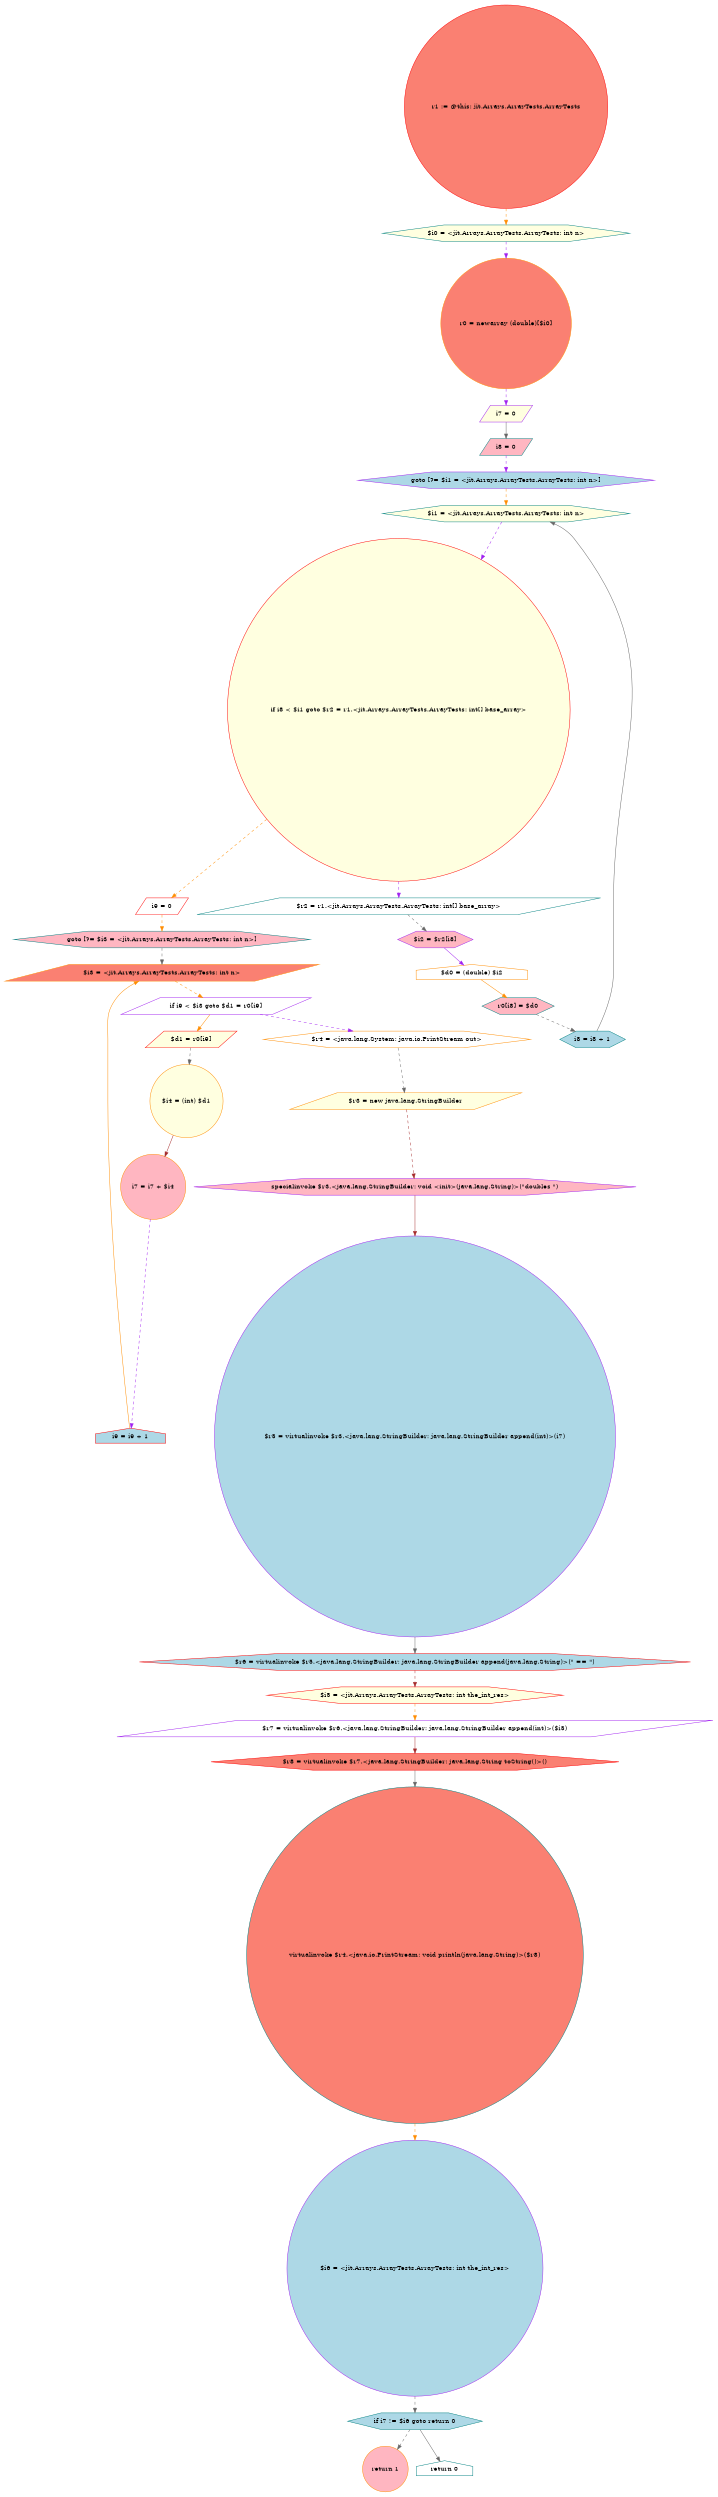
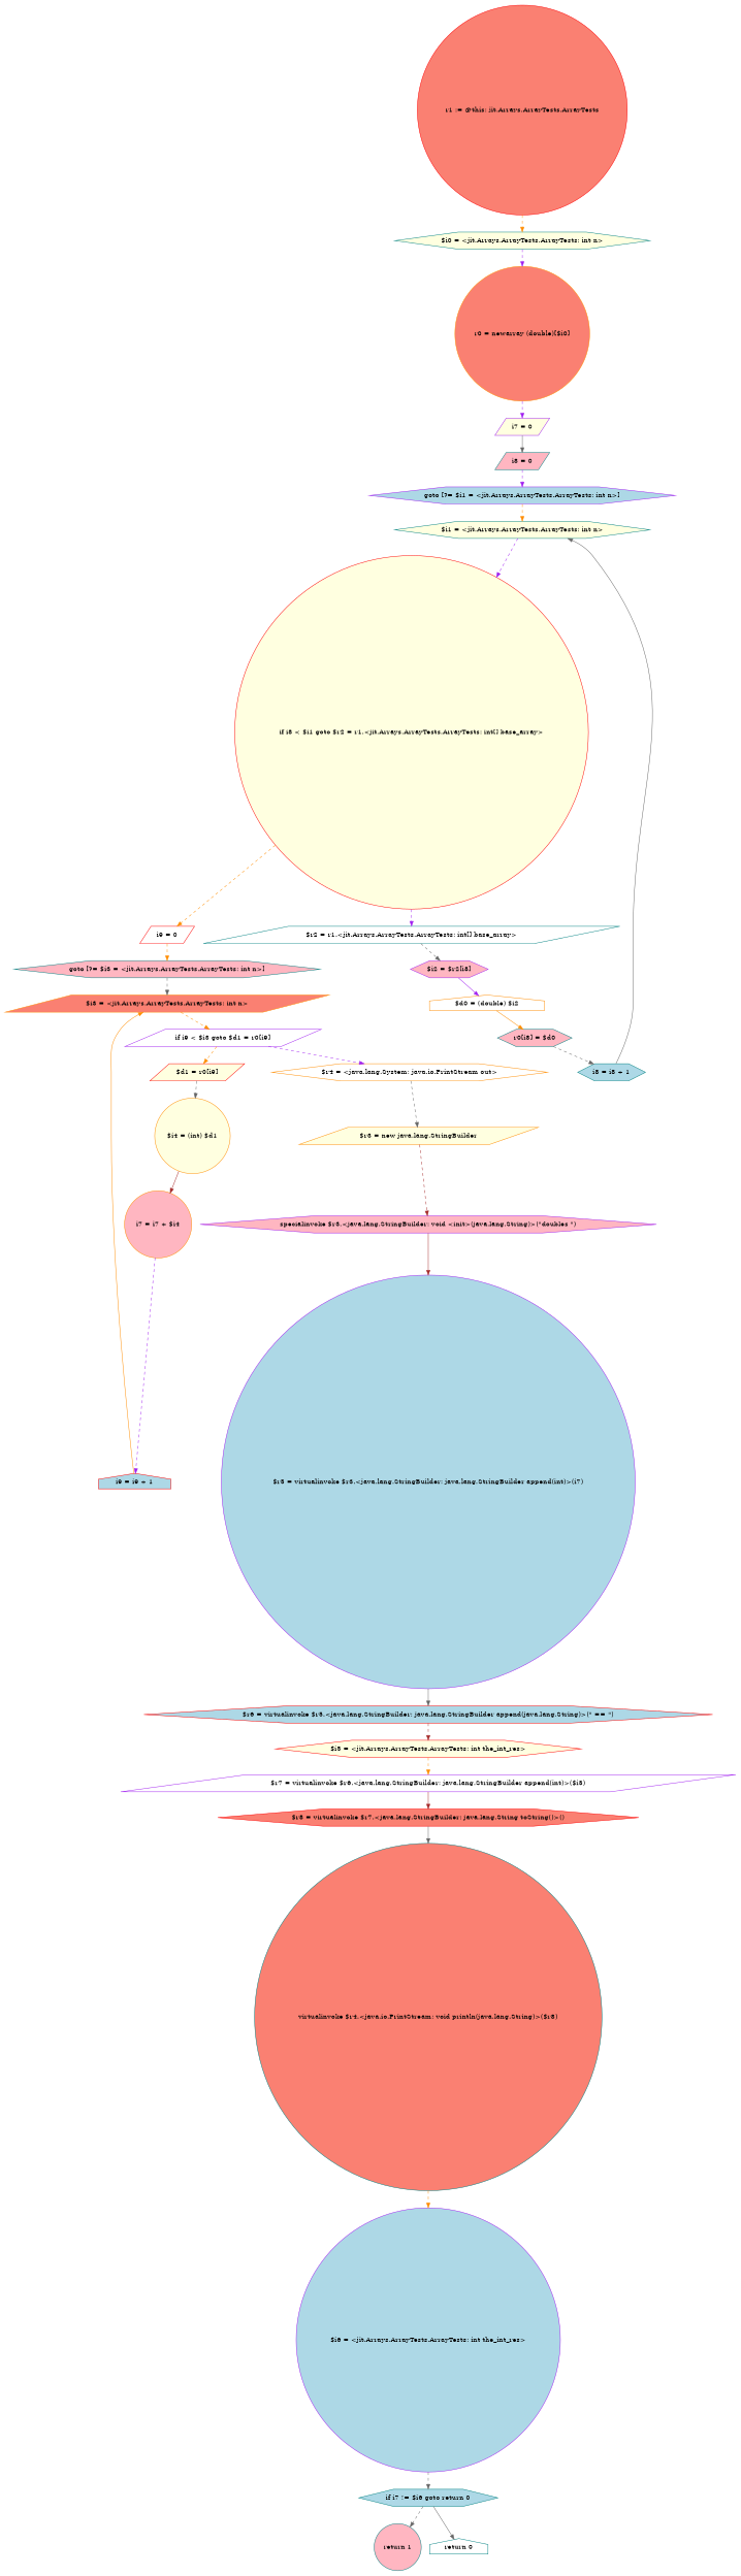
  digraph {
    node [color=teal fillcolor=lightyellow shape=hexagon style=filled]
    edge [color=gray40 style=dashed]
    "r1 := @this: jit.Arrays.ArrayTests.ArrayTests" [color=red fillcolor=salmon shape=circle]
    "$i0 = <jit.Arrays.ArrayTests.ArrayTests: int n>"
    "r0 = newarray (double)[$i0]" [color=darkorange fillcolor=salmon shape=circle]
    "i7 = 0" [color=purple shape=parallelogram]
    "i8 = 0" [fillcolor=lightpink shape=parallelogram]
    "goto [?= $i1 = <jit.Arrays.ArrayTests.ArrayTests: int n>]" [color=purple fillcolor=lightblue]
    "$i1 = <jit.Arrays.ArrayTests.ArrayTests: int n>"
    "if i8 < $i1 goto $r2 = r1.<jit.Arrays.ArrayTests.ArrayTests: int[] base_array>" [color=red shape=circle]
    "$r2 = r1.<jit.Arrays.ArrayTests.ArrayTests: int[] base_array>" [fillcolor=white shape=parallelogram]
    "$i2 = $r2[i8]" [color=purple fillcolor=lightpink]
    "$d0 = (double) $i2" [color=darkorange fillcolor=white shape=house]
    "r0[i8] = $d0" [fillcolor=lightpink]
    "i8 = i8 + 1" [fillcolor=lightblue]
    "i9 = 0" [color=red fillcolor=white shape=parallelogram]
    "goto [?= $i3 = <jit.Arrays.ArrayTests.ArrayTests: int n>]" [fillcolor=lightpink]
    "$i3 = <jit.Arrays.ArrayTests.ArrayTests: int n>" [color=darkorange fillcolor=salmon shape=parallelogram]
    "if i9 < $i3 goto $d1 = r0[i9]" [color=purple fillcolor=white shape=parallelogram]
    "$d1 = r0[i9]" [color=red shape=parallelogram]
    "$i4 = (int) $d1" [color=darkorange shape=circle]
    "i7 = i7 + $i4" [color=darkorange fillcolor=lightpink shape=circle]
    "i9 = i9 + 1" [color=red fillcolor=lightblue shape=house]
    "$r4 = <java.lang.System: java.io.PrintStream out>" [color=darkorange fillcolor=white]
    "$r3 = new java.lang.StringBuilder" [color=darkorange shape=parallelogram]
    "specialinvoke $r3.<java.lang.StringBuilder: void <init>(java.lang.String)>(\"doubles \")" [color=purple fillcolor=lightpink]
    "$r5 = virtualinvoke $r3.<java.lang.StringBuilder: java.lang.StringBuilder append(int)>(i7)" [color=purple fillcolor=lightblue shape=circle]
    "$r6 = virtualinvoke $r5.<java.lang.StringBuilder: java.lang.StringBuilder append(java.lang.String)>(\" == \")" [color=red fillcolor=lightblue]
    "$i5 = <jit.Arrays.ArrayTests.ArrayTests: int the_int_res>" [color=red]
    "$r7 = virtualinvoke $r6.<java.lang.StringBuilder: java.lang.StringBuilder append(int)>($i5)" [color=purple fillcolor=white shape=parallelogram]
    "$r8 = virtualinvoke $r7.<java.lang.StringBuilder: java.lang.String toString()>()" [color=red fillcolor=salmon]
    "virtualinvoke $r4.<java.io.PrintStream: void println(java.lang.String)>($r8)" [fillcolor=salmon shape=circle]
    "$i6 = <jit.Arrays.ArrayTests.ArrayTests: int the_int_res>" [color=purple fillcolor=lightblue shape=circle]
    "if i7 != $i6 goto return 0" [fillcolor=lightblue]
-   "return 1" [color=darkorange fillcolor=lightpink shape=circle]
+   "return 1" [fillcolor=lightpink shape=circle]
    "return 0" [fillcolor=white shape=house]
    "r1 := @this: jit.Arrays.ArrayTests.ArrayTests" -> "$i0 = <jit.Arrays.ArrayTests.ArrayTests: int n>" [color=darkorange]
    "$i0 = <jit.Arrays.ArrayTests.ArrayTests: int n>" -> "r0 = newarray (double)[$i0]" [color=purple]
    "r0 = newarray (double)[$i0]" -> "i7 = 0" [color=purple]
    "i7 = 0" -> "i8 = 0" [style=solid]
    "i8 = 0" -> "goto [?= $i1 = <jit.Arrays.ArrayTests.ArrayTests: int n>]" [color=purple]
    "goto [?= $i1 = <jit.Arrays.ArrayTests.ArrayTests: int n>]" -> "$i1 = <jit.Arrays.ArrayTests.ArrayTests: int n>" [color=darkorange]
    "$i1 = <jit.Arrays.ArrayTests.ArrayTests: int n>" -> "if i8 < $i1 goto $r2 = r1.<jit.Arrays.ArrayTests.ArrayTests: int[] base_array>" [color=purple]
    "if i8 < $i1 goto $r2 = r1.<jit.Arrays.ArrayTests.ArrayTests: int[] base_array>" -> "$r2 = r1.<jit.Arrays.ArrayTests.ArrayTests: int[] base_array>" [color=purple]
    "if i8 < $i1 goto $r2 = r1.<jit.Arrays.ArrayTests.ArrayTests: int[] base_array>" -> "i9 = 0" [color=darkorange]
    "$r2 = r1.<jit.Arrays.ArrayTests.ArrayTests: int[] base_array>" -> "$i2 = $r2[i8]"
    "$i2 = $r2[i8]" -> "$d0 = (double) $i2" [color=purple style=solid]
    "$d0 = (double) $i2" -> "r0[i8] = $d0" [color=darkorange style=solid]
    "r0[i8] = $d0" -> "i8 = i8 + 1"
    "i8 = i8 + 1" -> "$i1 = <jit.Arrays.ArrayTests.ArrayTests: int n>" [style=solid]
    "i9 = 0" -> "goto [?= $i3 = <jit.Arrays.ArrayTests.ArrayTests: int n>]" [color=darkorange]
    "goto [?= $i3 = <jit.Arrays.ArrayTests.ArrayTests: int n>]" -> "$i3 = <jit.Arrays.ArrayTests.ArrayTests: int n>"
    "$i3 = <jit.Arrays.ArrayTests.ArrayTests: int n>" -> "if i9 < $i3 goto $d1 = r0[i9]" [color=darkorange]
-   "if i9 < $i3 goto $d1 = r0[i9]" -> "$d1 = r0[i9]" [color=darkorange style=solid]
+   "if i9 < $i3 goto $d1 = r0[i9]" -> "$d1 = r0[i9]" [color=darkorange]
    "if i9 < $i3 goto $d1 = r0[i9]" -> "$r4 = <java.lang.System: java.io.PrintStream out>" [color=purple]
    "$d1 = r0[i9]" -> "$i4 = (int) $d1"
    "$i4 = (int) $d1" -> "i7 = i7 + $i4" [color=brown style=solid]
    "i7 = i7 + $i4" -> "i9 = i9 + 1" [color=purple]
    "i9 = i9 + 1" -> "$i3 = <jit.Arrays.ArrayTests.ArrayTests: int n>" [color=darkorange style=solid]
    "$r4 = <java.lang.System: java.io.PrintStream out>" -> "$r3 = new java.lang.StringBuilder"
    "$r3 = new java.lang.StringBuilder" -> "specialinvoke $r3.<java.lang.StringBuilder: void <init>(java.lang.String)>(\"doubles \")" [color=brown]
    "specialinvoke $r3.<java.lang.StringBuilder: void <init>(java.lang.String)>(\"doubles \")" -> "$r5 = virtualinvoke $r3.<java.lang.StringBuilder: java.lang.StringBuilder append(int)>(i7)" [color=brown style=solid]
    "$r5 = virtualinvoke $r3.<java.lang.StringBuilder: java.lang.StringBuilder append(int)>(i7)" -> "$r6 = virtualinvoke $r5.<java.lang.StringBuilder: java.lang.StringBuilder append(java.lang.String)>(\" == \")" [style=solid]
    "$r6 = virtualinvoke $r5.<java.lang.StringBuilder: java.lang.StringBuilder append(java.lang.String)>(\" == \")" -> "$i5 = <jit.Arrays.ArrayTests.ArrayTests: int the_int_res>" [color=brown]
    "$i5 = <jit.Arrays.ArrayTests.ArrayTests: int the_int_res>" -> "$r7 = virtualinvoke $r6.<java.lang.StringBuilder: java.lang.StringBuilder append(int)>($i5)" [color=darkorange]
    "$r7 = virtualinvoke $r6.<java.lang.StringBuilder: java.lang.StringBuilder append(int)>($i5)" -> "$r8 = virtualinvoke $r7.<java.lang.StringBuilder: java.lang.String toString()>()" [color=brown style=solid]
    "$r8 = virtualinvoke $r7.<java.lang.StringBuilder: java.lang.String toString()>()" -> "virtualinvoke $r4.<java.io.PrintStream: void println(java.lang.String)>($r8)" [style=solid]
    "virtualinvoke $r4.<java.io.PrintStream: void println(java.lang.String)>($r8)" -> "$i6 = <jit.Arrays.ArrayTests.ArrayTests: int the_int_res>" [color=darkorange]
    "$i6 = <jit.Arrays.ArrayTests.ArrayTests: int the_int_res>" -> "if i7 != $i6 goto return 0"
    "if i7 != $i6 goto return 0" -> "return 1"
    "if i7 != $i6 goto return 0" -> "return 0" [style=solid]
  }
